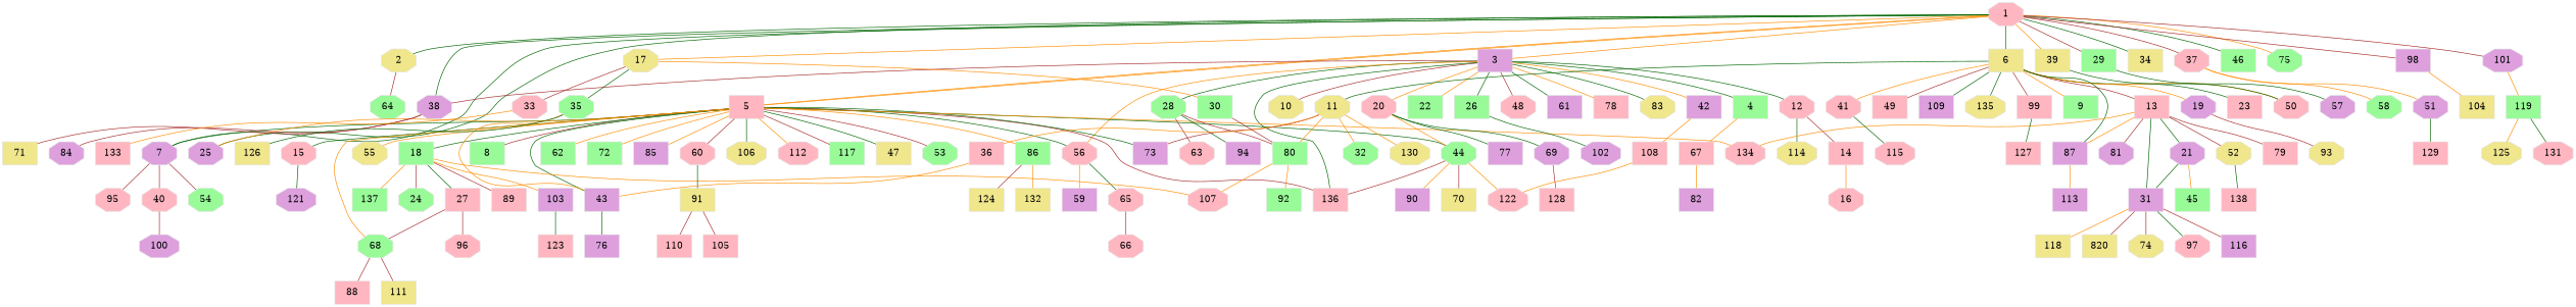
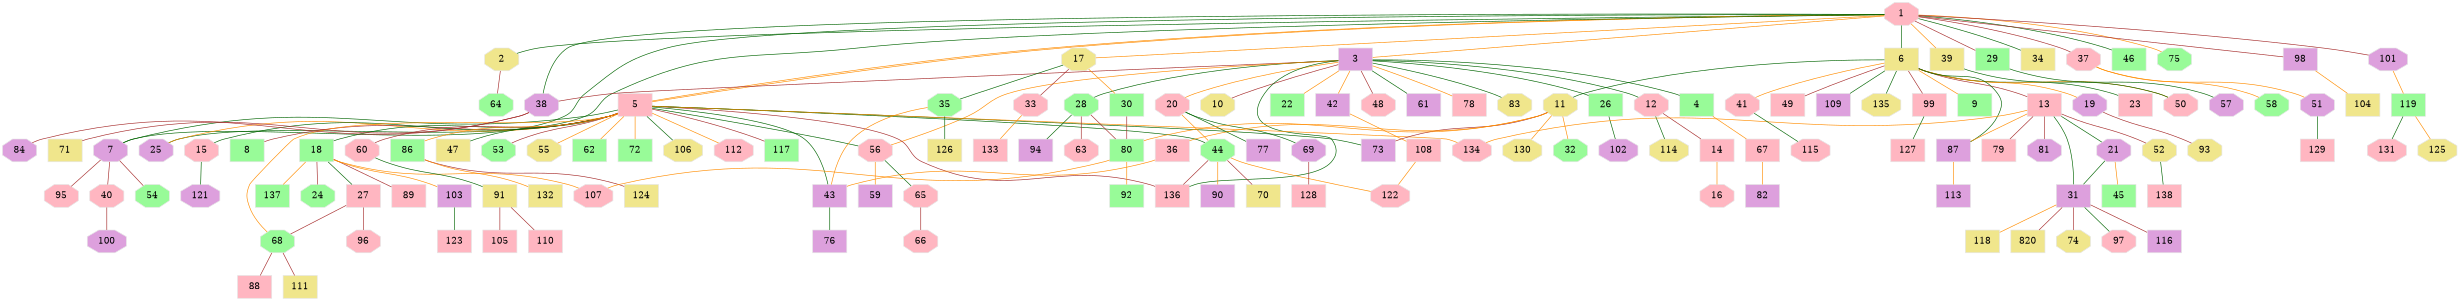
  graph {
    node [color=gray90 fillcolor=lightpink shape=box style=filled]
    edge [color=darkorange]
    1 [shape=octagon]
    2 [fillcolor=khaki shape=octagon]
    3 [fillcolor=plum]
    5
    6 [fillcolor=khaki]
    7 [fillcolor=plum shape=octagon]
    17 [fillcolor=khaki shape=octagon]
    25 [fillcolor=plum shape=octagon]
    29 [fillcolor=palegreen]
    34 [fillcolor=khaki]
    37 [shape=octagon]
    38 [fillcolor=plum shape=octagon]
    39 [fillcolor=khaki]
    46 [fillcolor=palegreen]
    75 [fillcolor=palegreen shape=octagon]
    98 [fillcolor=plum]
    101 [fillcolor=plum shape=octagon]
    64 [fillcolor=palegreen shape=octagon]
    4 [fillcolor=palegreen]
    10 [fillcolor=khaki shape=octagon]
    12 [shape=octagon]
    20 [shape=octagon]
    22 [fillcolor=palegreen]
    26 [fillcolor=palegreen]
    28 [fillcolor=palegreen shape=octagon]
    42 [fillcolor=plum]
    48 [shape=octagon]
    56 [shape=octagon]
    61 [fillcolor=plum]
    78
    83 [fillcolor=khaki shape=octagon]
    136
    8 [fillcolor=palegreen]
    15 [shape=octagon]
    18 [fillcolor=palegreen]
    43 [fillcolor=plum]
    44 [fillcolor=palegreen shape=octagon]
    47 [fillcolor=khaki]
    53 [fillcolor=palegreen shape=octagon]
    55 [fillcolor=khaki shape=octagon]
    60 [shape=octagon]
    62 [fillcolor=palegreen]
    68 [fillcolor=palegreen shape=octagon]
    72 [fillcolor=palegreen]
    73 [fillcolor=plum]
-   85 [fillcolor=plum]
    86 [fillcolor=palegreen]
    106 [fillcolor=khaki shape=octagon]
    112 [shape=octagon]
    117 [fillcolor=palegreen]
    134 [shape=octagon]
    9 [fillcolor=palegreen]
    11 [fillcolor=khaki shape=octagon]
    13
    19 [fillcolor=plum shape=octagon]
    23
    41 [shape=octagon]
    49
    50 [shape=octagon]
    87 [fillcolor=plum]
    99
    109 [fillcolor=plum]
    135 [fillcolor=khaki shape=octagon]
    40 [shape=octagon]
    54 [fillcolor=palegreen shape=octagon]
    95 [shape=octagon]
    30 [fillcolor=palegreen]
    33 [shape=octagon]
    35 [fillcolor=palegreen shape=octagon]
    57 [fillcolor=plum shape=octagon]
    51 [fillcolor=plum shape=octagon]
    58 [fillcolor=palegreen shape=octagon]
    71 [fillcolor=khaki]
    84 [fillcolor=plum shape=octagon]
    104 [fillcolor=khaki]
    119 [fillcolor=palegreen]
    67
    14
    114 [fillcolor=khaki shape=octagon]
    69 [fillcolor=plum shape=octagon]
    77 [fillcolor=plum]
    102 [fillcolor=plum shape=octagon]
    80 [fillcolor=palegreen]
    63 [shape=octagon]
    94 [fillcolor=plum]
    108
    59 [fillcolor=plum]
    65 [shape=octagon]
    82 [fillcolor=plum]
    121 [fillcolor=plum shape=octagon]
    24 [fillcolor=palegreen shape=octagon]
    27
    89
    103 [fillcolor=plum]
    107 [shape=octagon]
    137 [fillcolor=palegreen]
    76 [fillcolor=plum]
    70 [fillcolor=khaki]
    90 [fillcolor=plum]
    122 [shape=octagon]
    91 [fillcolor=khaki]
    88
    111 [fillcolor=khaki]
    124 [fillcolor=khaki]
    132 [fillcolor=khaki]
    32 [fillcolor=palegreen shape=octagon]
    36
    130 [fillcolor=khaki shape=octagon]
    21 [fillcolor=plum shape=octagon]
    31 [fillcolor=plum]
    52 [fillcolor=khaki shape=octagon]
    79
    81 [fillcolor=plum shape=octagon]
    93 [fillcolor=khaki shape=octagon]
    115 [shape=octagon]
    113 [fillcolor=plum]
    127
    100 [fillcolor=plum shape=octagon]
    92 [fillcolor=palegreen]
    16 [shape=octagon]
    45 [fillcolor=palegreen]
    74 [fillcolor=khaki shape=octagon]
    97 [shape=octagon]
    116 [fillcolor=plum]
    118 [fillcolor=khaki]
    n126 [fillcolor=khaki label=820]
    138
    133
    126 [fillcolor=khaki]
    96 [shape=octagon]
    123
    128
    129
    66 [shape=octagon]
    105
    110
    125 [fillcolor=khaki shape=octagon]
    131 [shape=octagon]
    1 -- 2 [color=darkgreen]
    1 -- 3
    1 -- 5
    1 -- 5
    1 -- 6 [color=darkgreen]
    1 -- 7 [color=darkgreen]
    1 -- 17
    1 -- 25 [color=darkgreen]
    1 -- 29 [color=brown]
    1 -- 34 [color=darkgreen]
    1 -- 37 [color=brown]
    1 -- 38 [color=darkgreen]
    1 -- 39
    1 -- 46 [color=darkgreen]
    1 -- 75
    1 -- 98 [color=brown]
    1 -- 101 [color=brown]
    2 -- 64 [color=brown]
    3 -- 38 [color=brown]
    3 -- 4 [color=darkgreen]
    3 -- 10 [color=brown]
    3 -- 12 [color=darkgreen]
    3 -- 20
    3 -- 22
    3 -- 26 [color=darkgreen]
    3 -- 28 [color=darkgreen]
    3 -- 42
    3 -- 48 [color=brown]
    3 -- 56
    3 -- 61 [color=darkgreen]
    3 -- 78
    3 -- 83 [color=darkgreen]
    3 -- 136 [color=darkgreen]
    5 -- 7 [color=darkgreen]
    5 -- 25
    5 -- 56 [color=darkgreen]
    5 -- 136 [color=brown]
    5 -- 8 [color=brown]
    5 -- 15 [color=darkgreen]
    5 -- 18 [color=darkgreen]
    5 -- 43 [color=darkgreen]
    5 -- 44 [color=darkgreen]
    5 -- 47 [color=darkgreen]
    5 -- 53 [color=brown]
    5 -- 55
    5 -- 60 [color=brown]
    5 -- 62
    5 -- 68
    5 -- 72
    5 -- 73 [color=darkgreen]
-   5 -- 85
    5 -- 86
    5 -- 106 [color=darkgreen]
    5 -- 112
    5 -- 117 [color=brown]
    5 -- 134
    6 -- 9
    6 -- 11 [color=darkgreen]
    6 -- 13 [color=brown]
    6 -- 19
    6 -- 23 [color=darkgreen]
    6 -- 41
    6 -- 49 [color=brown]
    6 -- 50
    6 -- 87 [color=darkgreen]
    6 -- 99 [color=brown]
    6 -- 109 [color=darkgreen]
    6 -- 135 [color=darkgreen]
    7 -- 40 [color=brown]
    7 -- 54 [color=brown]
    7 -- 95 [color=brown]
    17 -- 30
    17 -- 33 [color=brown]
    17 -- 35 [color=darkgreen]
    29 -- 57 [color=darkgreen]
    37 -- 51
    37 -- 58
    38 -- 71 [color=brown]
    38 -- 84 [color=brown]
    39 -- 50 [color=darkgreen]
    98 -- 104
    101 -- 119
    4 -- 67
    12 -- 14 [color=brown]
    12 -- 114 [color=darkgreen]
    20 -- 44
    20 -- 69 [color=darkgreen]
    20 -- 77 [color=darkgreen]
    26 -- 102 [color=darkgreen]
    28 -- 80 [color=brown]
    28 -- 63 [color=brown]
    28 -- 94 [color=darkgreen]
    42 -- 108
    56 -- 59
    56 -- 65 [color=darkgreen]
    15 -- 121 [color=darkgreen]
    18 -- 24 [color=brown]
    18 -- 27 [color=darkgreen]
    18 -- 89 [color=brown]
    18 -- 103
    18 -- 107
    18 -- 137
    43 -- 76 [color=darkgreen]
    44 -- 136 [color=brown]
    44 -- 70 [color=brown]
    44 -- 90
    44 -- 122
    60 -- 91 [color=darkgreen]
    68 -- 88 [color=brown]
    68 -- 111 [color=brown]
    86 -- 124 [color=brown]
    86 -- 132
    11 -- 73 [color=brown]
    11 -- 80
    11 -- 32
    11 -- 36
    11 -- 130
    13 -- 134
    13 -- 87
    13 -- 21 [color=darkgreen]
    13 -- 31 [color=darkgreen]
    13 -- 52 [color=brown]
    13 -- 79 [color=brown]
    13 -- 81 [color=brown]
    19 -- 93 [color=brown]
    41 -- 115 [color=darkgreen]
    87 -- 113
    99 -- 127 [color=darkgreen]
    40 -- 100 [color=brown]
    30 -- 80 [color=brown]
    33 -- 133
    35 -- 43
    35 -- 126 [color=darkgreen]
    51 -- 129 [color=darkgreen]
    119 -- 125
    119 -- 131 [color=darkgreen]
    67 -- 82
    14 -- 16
    69 -- 128 [color=brown]
    80 -- 107
    80 -- 92
    108 -- 122
    65 -- 66 [color=brown]
    27 -- 68 [color=brown]
    27 -- 96 [color=brown]
    103 -- 123 [color=darkgreen]
    91 -- 105 [color=brown]
    91 -- 110 [color=brown]
    36 -- 43
    21 -- 31 [color=darkgreen]
    21 -- 45
    31 -- 74 [color=brown]
    31 -- 97 [color=darkgreen]
    31 -- 116 [color=brown]
    31 -- 118
    31 -- n126 [color=brown]
    52 -- 138 [color=darkgreen]
  }
